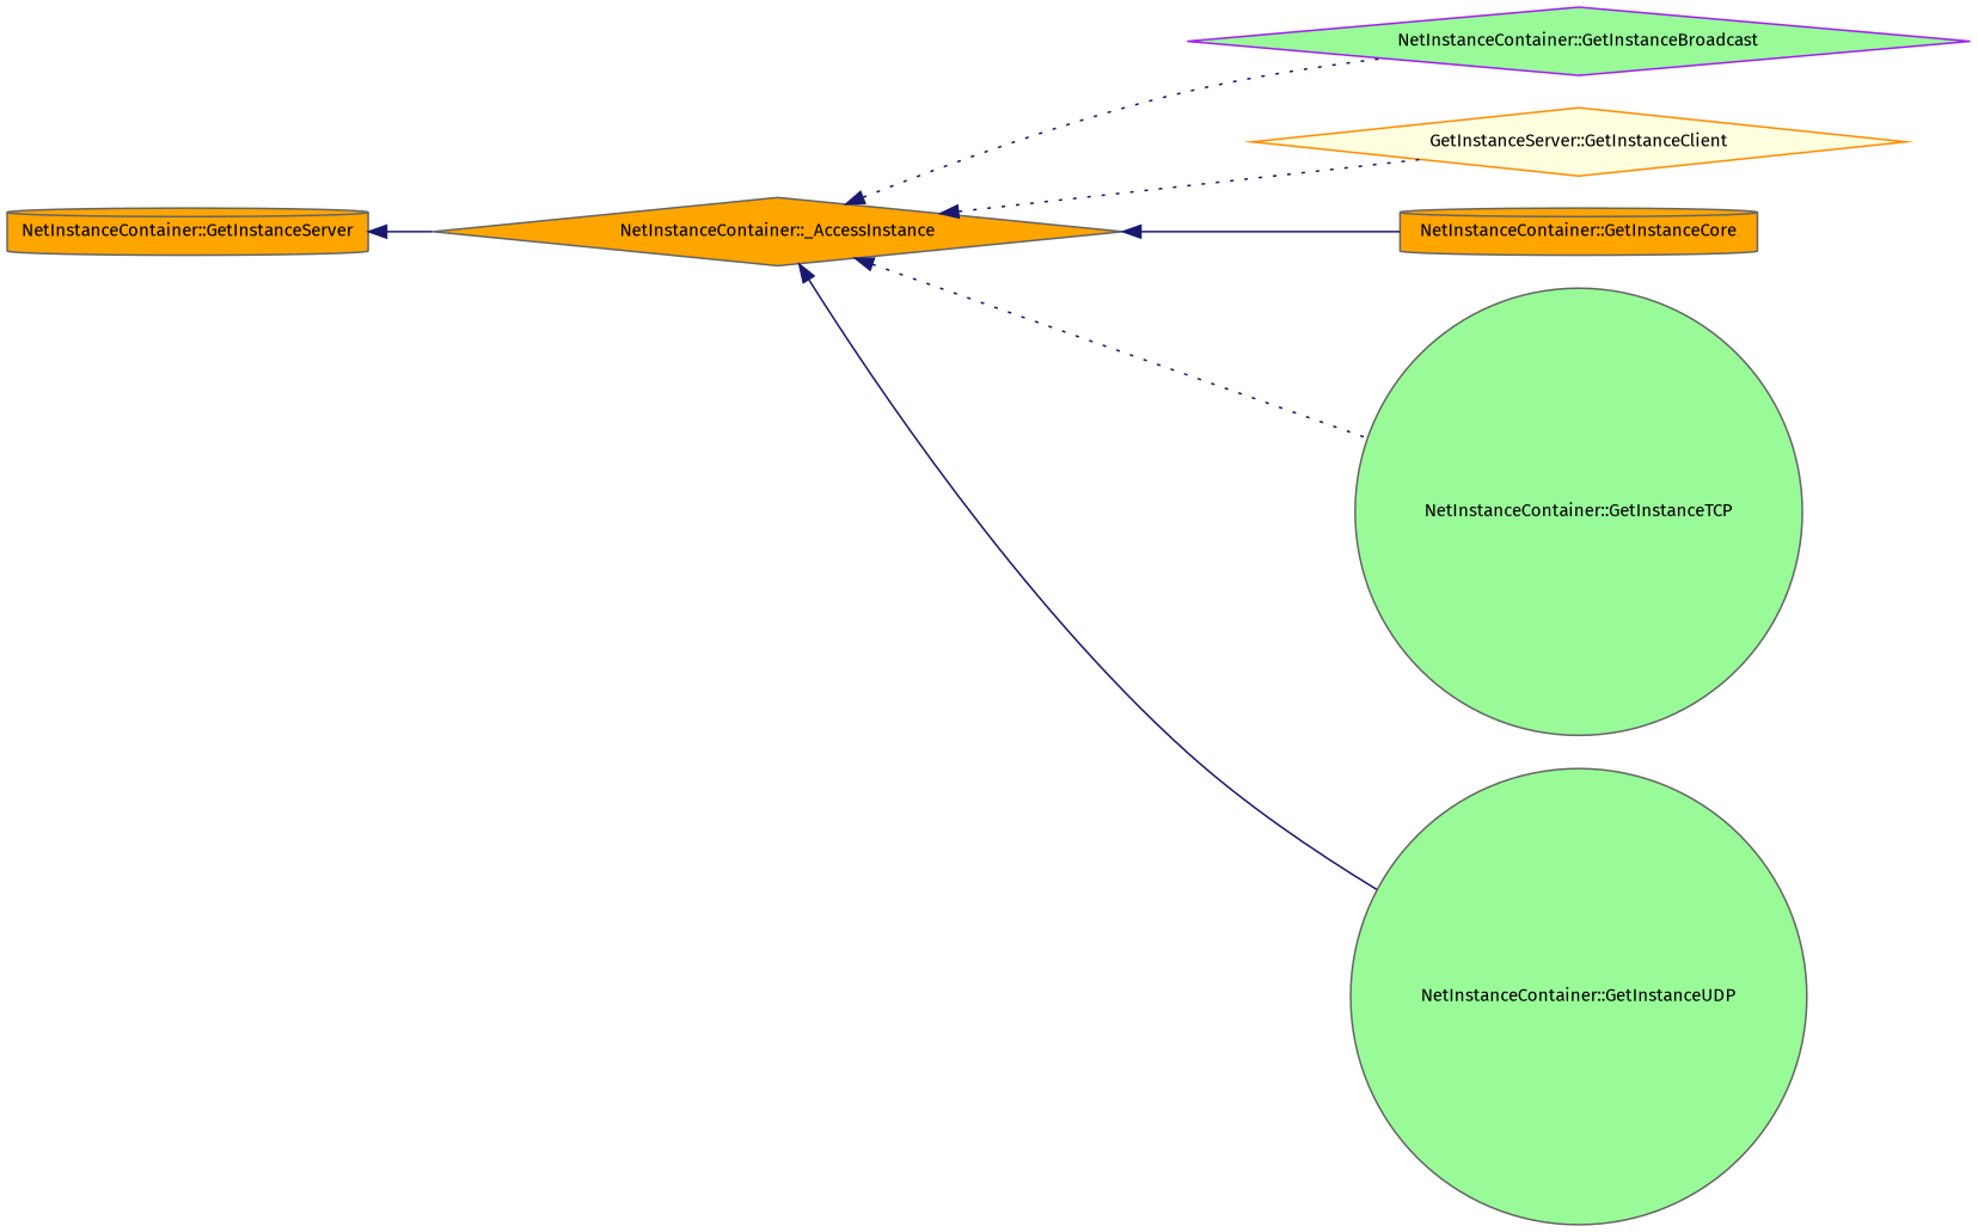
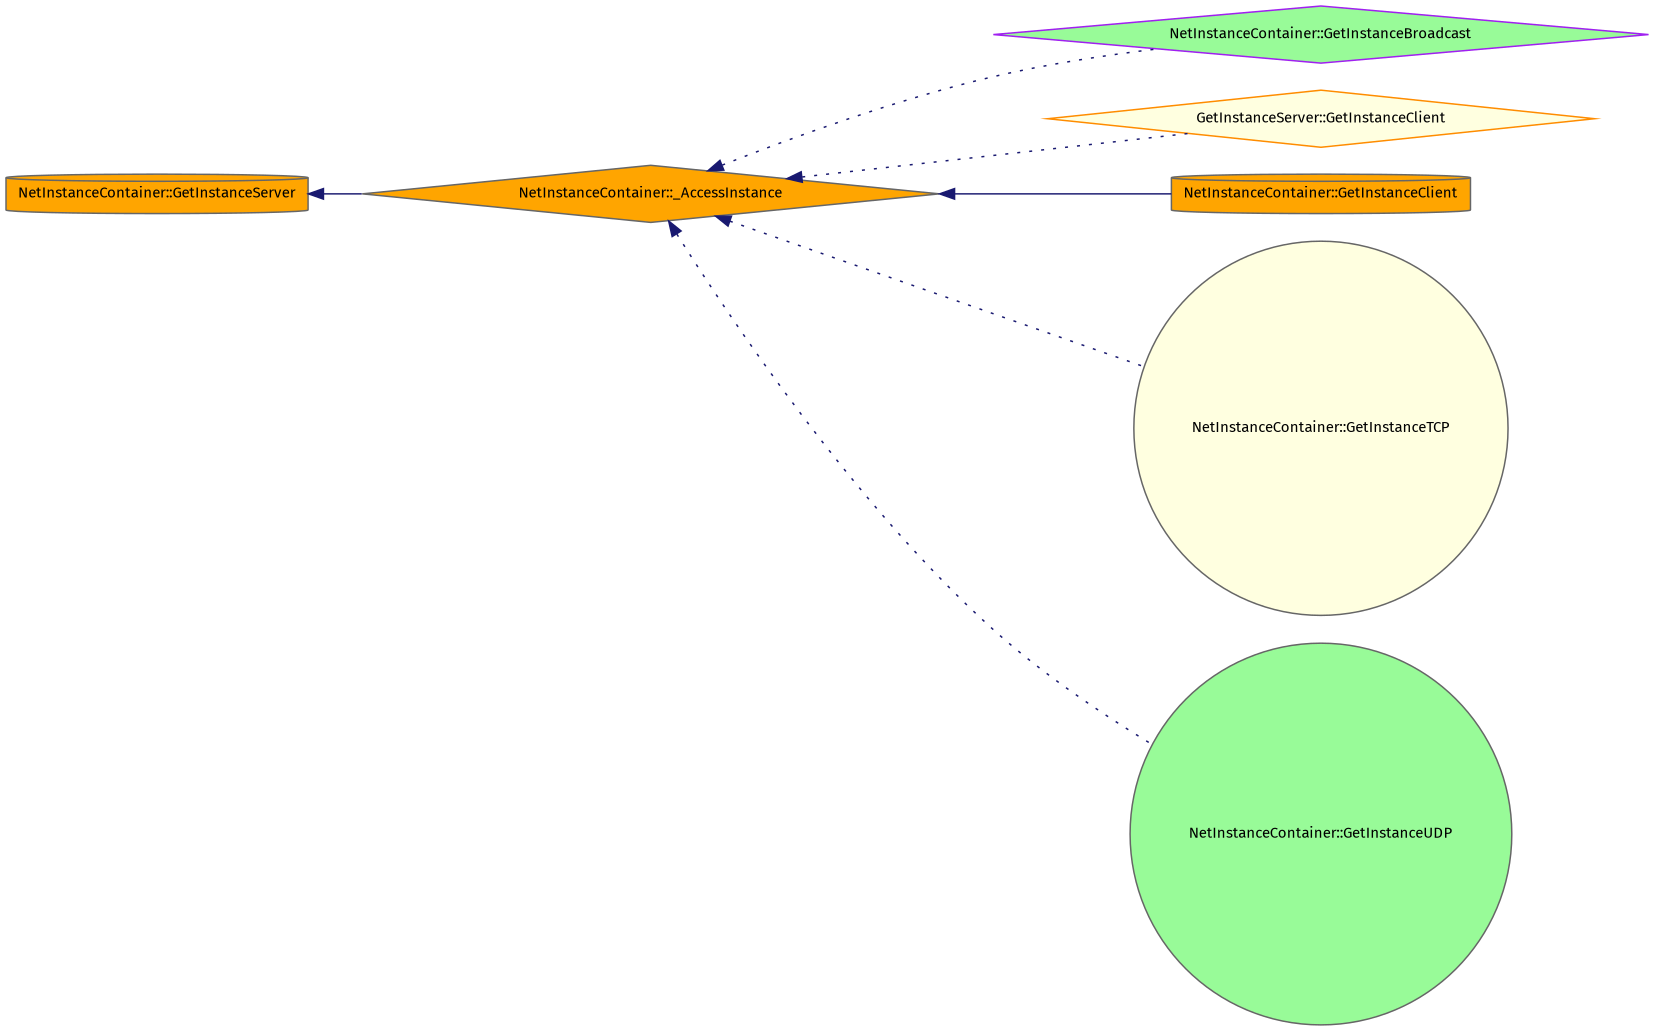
  digraph {
    fontname="Fira Sans"
    rankdir=LR
    node [color=gray40 fillcolor=orange fontname="Fira Sans" fontsize=10 shape=diamond style=filled]
    edge [color=midnightblue dir=back fontname="Fira Sans" fontsize=10 labelfontname=FreeSans labelfontsize=10 style=dotted]
    n1 [fontcolor=black height=0.2 label="NetInstanceContainer::_AccessInstance" width=0.4]
    n2 [color=purple fillcolor=palegreen height=0.2 label="NetInstanceContainer::GetInstanceBroadcast" width=0.4]
    n3 [color=darkorange fillcolor=lightyellow height=0.2 label="GetInstanceServer::GetInstanceClient" width=0.4]
-   n4 [height=0.2 label="NetInstanceContainer::GetInstanceCore" shape=cylinder width=0.4]
-   n5 [fillcolor=palegreen height=0.2 label="NetInstanceContainer::GetInstanceTCP" shape=circle width=0.4]
+   n4 [height=0.2 label="NetInstanceContainer::GetInstanceClient" shape=cylinder width=0.4]
+   n5 [fillcolor=lightyellow height=0.2 label="NetInstanceContainer::GetInstanceTCP" shape=circle width=0.4]
    n6 [fillcolor=palegreen height=0.2 label="NetInstanceContainer::GetInstanceUDP" shape=circle width=0.4]
    n7 [height=0.2 label="NetInstanceContainer::GetInstanceServer" shape=cylinder width=0.4]
    n1 -> n2
    n1 -> n3
    n1 -> n4 [style=solid]
    n1 -> n5
-   n1 -> n6 [style=solid]
+   n1 -> n6
    n7 -> n1 [style=solid]
  }
